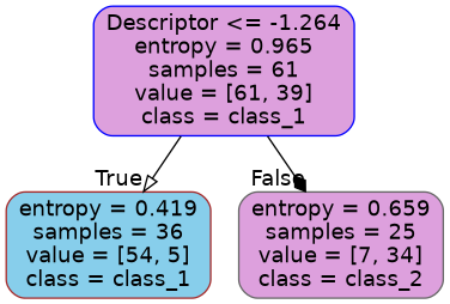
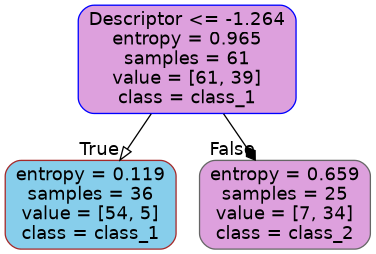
  digraph {
    node [fillcolor=plum fontname=helvetica shape=box style="filled, rounded"]
    edge [fontname=helvetica labeldistance=2.5]
    n1 [color=blue label="Descriptor <= -1.264\nentropy = 0.965\nsamples = 61\nvalue = [61, 39]\nclass = class_1"]
-   n2 [color=brown fillcolor=skyblue label="entropy = 0.419\nsamples = 36\nvalue = [54, 5]\nclass = class_1"]
+   n2 [color=brown fillcolor=skyblue label="entropy = 0.119\nsamples = 36\nvalue = [54, 5]\nclass = class_1"]
    n3 [color=gray40 label="entropy = 0.659\nsamples = 25\nvalue = [7, 34]\nclass = class_2"]
    n1 -> n2 [headlabel=True labelangle=45 arrowhead=onormal]
    n1 -> n3 [headlabel=False labelangle=-45 arrowhead=diamond]
  }
